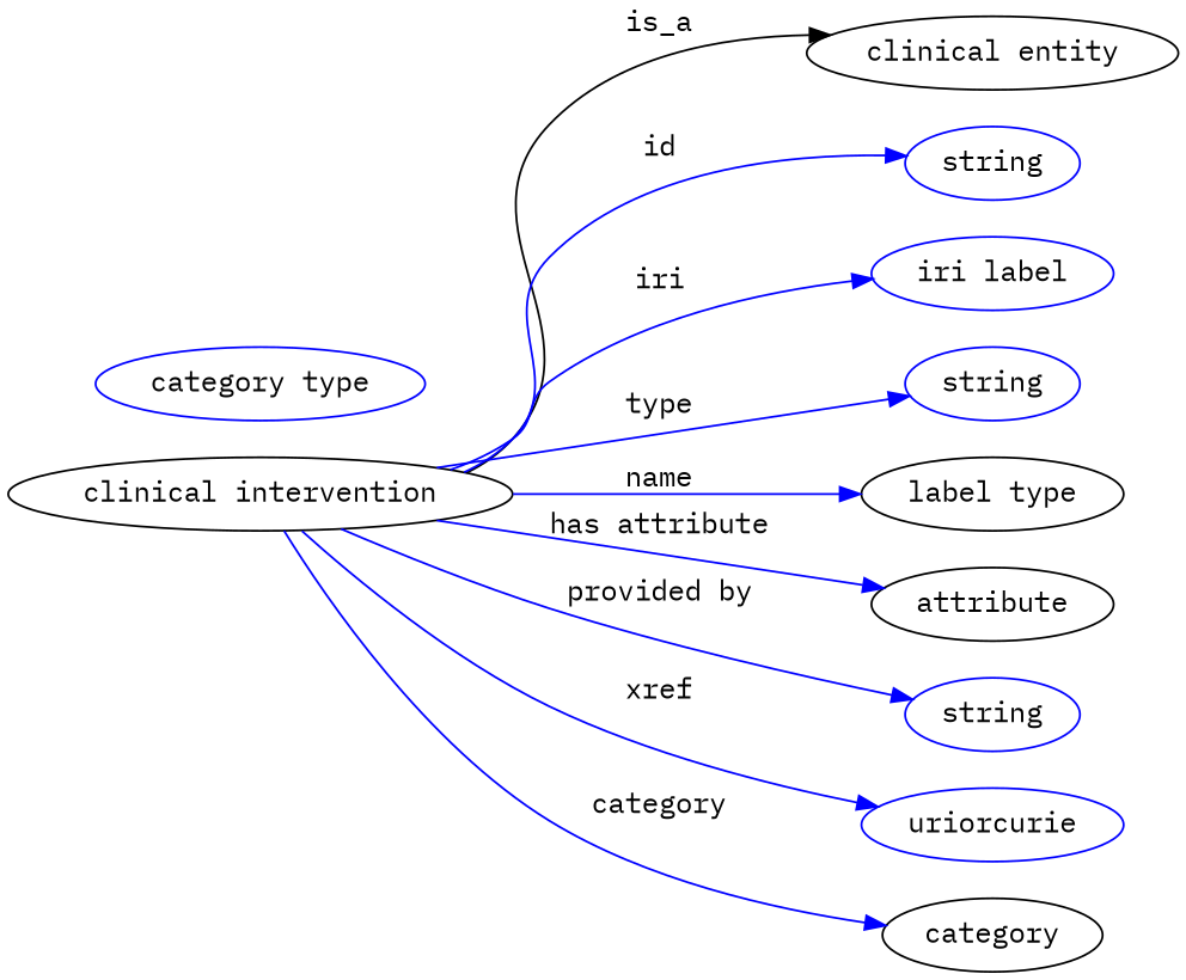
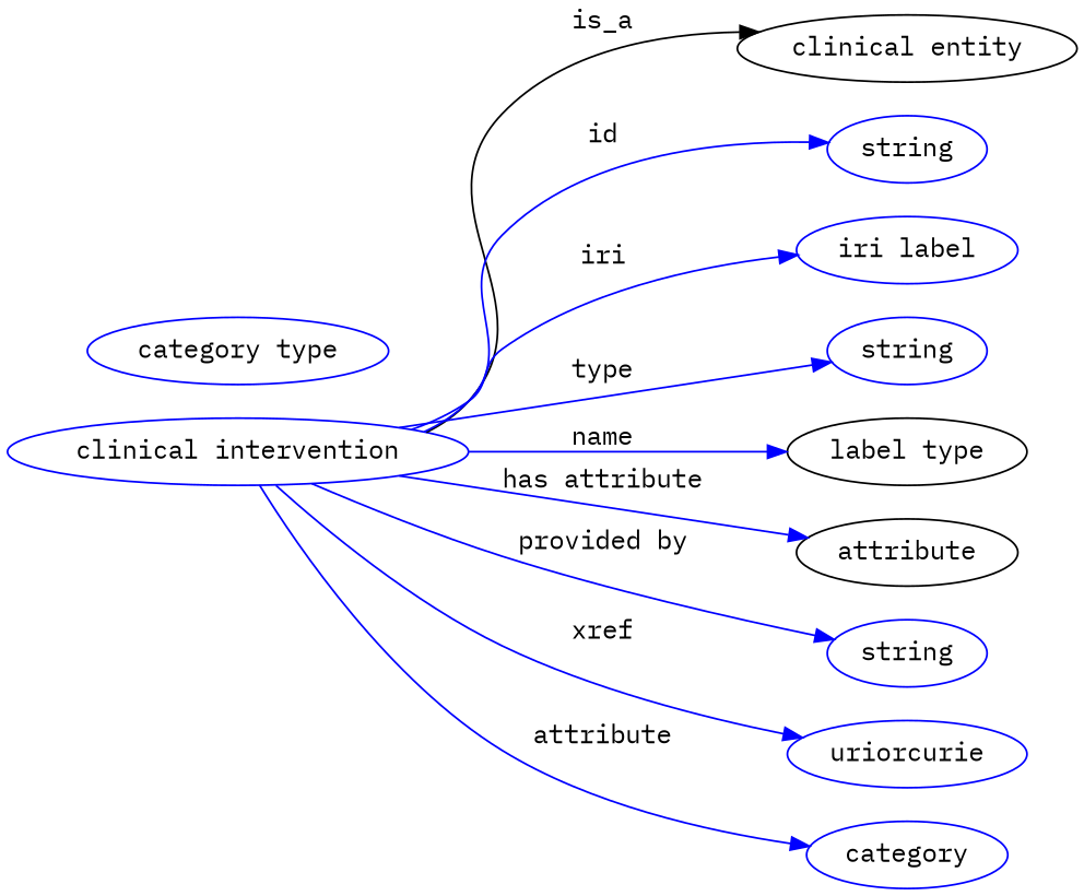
  digraph {
    fontname="IBM Plex Mono"
    rankdir=LR
    node [fontname="IBM Plex Mono" color=blue]
    edge [fontname="IBM Plex Mono" color=blue style=solid]
-   n1 [height=0.5 label="clinical intervention" width=2.8706 color=""]
+   n1 [height=0.5 label="clinical intervention" width=2.8706]
    "clinical entity" [height=0.5 width=2.0401 color=""]
    n3 [height=0.5 label=string width=1.0652]
    n4 [height=0.5 label="iri label" width=1.2277]
    n5 [height=0.5 label=string width=1.0652]
    n6 [color=black height=0.5 label="label type" width=1.5707]
    n7 [color=black height=0.5 label=attribute width=1.4443]
    n8 [height=0.5 label=string width=1.0652]
    n9 [height=0.5 label=uriorcurie width=1.5887]
-   category [height=0.5 width=1.4263 color=""]
+   category [height=0.5 width=1.4263]
    n11 [height=0.5 label="category type" width=2.0762]
    n1 -> "clinical entity" [label=is_a color="" style=""]
    n1 -> n3 [label=id]
    n1 -> n4 [label=iri]
    n1 -> n5 [label=type]
    n1 -> n6 [label=name]
    n1 -> n7 [label="has attribute"]
    n1 -> n8 [label="provided by"]
    n1 -> n9 [label=xref]
-   n1 -> category [label=category]
+   n1 -> category [label=attribute]
  }
